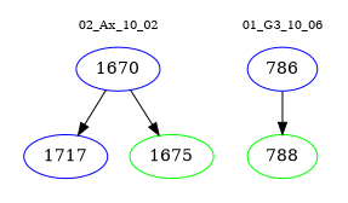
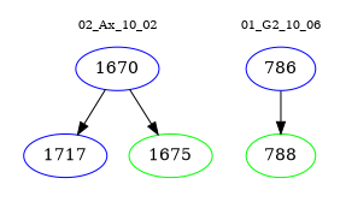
  digraph {
    node [color=blue]
    edge [color=black]
    n1 [label=1670]
    n2 [label=1717]
    n3 [color=green label=1675]
    n4 [label=786]
    n5 [color=green label=788]
    subgraph cluster_1 {
      color=white
      fontsize=10
      label="02_Ax_10_02"
      n1
      n2
      n3
    }
    subgraph cluster_2 {
      color=white
      fontsize=10
-     label="01_G3_10_06"
+     label="01_G2_10_06"
      n4
      n5
    }
    n1 -> n2
    n1 -> n3
    n4 -> n5
  }
